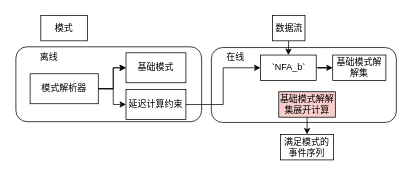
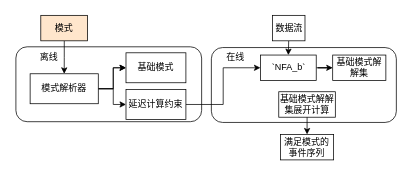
  <mxCell id="0" />
  <mxCell id="1" parent="0" />
  <mxCell id="2" value="" style="rounded=1;whiteSpace=wrap;html=1;fillColor=none;" parent="1" vertex="1"><mxGeometry x="281" y="63" width="247" height="100" as="geometry" /></mxCell>
  <mxCell id="3" value="" style="rounded=1;whiteSpace=wrap;html=1;fillColor=none;" parent="1" vertex="1"><mxGeometry x="20" y="62" width="248" height="100" as="geometry" /></mxCell>
- <mxCell id="5" value="模式" style="rounded=0;whiteSpace=wrap;html=1;" parent="1" vertex="1"><mxGeometry x="53.25" y="20" width="62.5" height="34" as="geometry" /></mxCell>
+ <mxCell id="4" value="" style="edgeStyle=orthogonalEdgeStyle;rounded=0;orthogonalLoop=1;jettySize=auto;html=1;" parent="1" source="5" target="9" edge="1"><mxGeometry relative="1" as="geometry" /></mxCell>
+ <mxCell id="5" value="模式" style="rounded=0;whiteSpace=wrap;html=1;fillColor=#ffe6cc;" parent="1" vertex="1"><mxGeometry x="53.25" y="20" width="62.5" height="34" as="geometry" /></mxCell>
  <mxCell id="6" value="" style="edgeStyle=orthogonalEdgeStyle;rounded=0;orthogonalLoop=1;jettySize=auto;html=1;" parent="1" source="9" target="11" edge="1"><mxGeometry relative="1" as="geometry" /></mxCell>
  <mxCell id="7" value="" style="edgeStyle=orthogonalEdgeStyle;rounded=0;orthogonalLoop=1;jettySize=auto;html=1;" parent="1" source="9" target="11" edge="1"><mxGeometry relative="1" as="geometry" /></mxCell>
  <mxCell id="8" style="edgeStyle=orthogonalEdgeStyle;rounded=0;orthogonalLoop=1;jettySize=auto;html=1;entryX=0;entryY=0.5;entryDx=0;entryDy=0;" parent="1" source="9" target="13" edge="1"><mxGeometry relative="1" as="geometry" /></mxCell>
  <mxCell id="9" value="模式解析器" style="rounded=0;whiteSpace=wrap;html=1;" parent="1" vertex="1"><mxGeometry y="98" width="91" height="40" as="geometry" x="39" /></mxCell>
  <mxCell id="10" value="离线" style="text;html=1;align=center;verticalAlign=middle;resizable=0;points=[];autosize=1;strokeColor=none;fillColor=none;" parent="1" vertex="1"><mxGeometry x="43" y="63" width="42" height="26" as="geometry" /></mxCell>
  <mxCell id="11" value="基础模式" style="rounded=0;whiteSpace=wrap;html=1;" parent="1" vertex="1"><mxGeometry x="167" y="70" width="80" height="40" as="geometry" /></mxCell>
  <mxCell id="12" style="edgeStyle=orthogonalEdgeStyle;rounded=0;orthogonalLoop=1;jettySize=auto;html=1;exitX=1;exitY=0.5;exitDx=0;exitDy=0;entryX=0;entryY=0.5;entryDx=0;entryDy=0;" parent="1" source="13" target="18" edge="1"><mxGeometry relative="1" as="geometry" /></mxCell>
  <mxCell id="13" value="延迟计算约束" style="rounded=0;whiteSpace=wrap;html=1;" parent="1" vertex="1"><mxGeometry x="167" y="119" width="80" height="40" as="geometry" /></mxCell>
  <mxCell id="14" style="edgeStyle=orthogonalEdgeStyle;rounded=0;orthogonalLoop=1;jettySize=auto;html=1;exitX=0.5;exitY=1;exitDx=0;exitDy=0;entryX=0.5;entryY=0;entryDx=0;entryDy=0;" parent="1" source="15" target="18" edge="1"><mxGeometry relative="1" as="geometry" /></mxCell>
  <mxCell id="15" value="数据流" style="rounded=0;whiteSpace=wrap;html=1;" parent="1" vertex="1"><mxGeometry x="362.5" y="20" width="43.5" height="34" as="geometry" /></mxCell>
  <mxCell id="16" value="在线" style="text;html=1;align=center;verticalAlign=middle;resizable=0;points=[];autosize=1;strokeColor=none;fillColor=none;" parent="1" vertex="1"><mxGeometry x="292" y="63" width="42" height="26" as="geometry" /></mxCell>
  <mxCell id="17" value="" style="edgeStyle=orthogonalEdgeStyle;rounded=0;orthogonalLoop=1;jettySize=auto;html=1;exitX=1;exitY=0.5;exitDx=0;exitDy=0;" parent="1" source="18" target="19" edge="1"><mxGeometry relative="1" as="geometry"><mxPoint x="120" y="251" as="sourcePoint" /><mxPoint x="151" y="251" as="targetPoint" /></mxGeometry></mxCell>
  <mxCell id="18" value="`NFA_b`" style="rounded=0;whiteSpace=wrap;html=1;" parent="1" vertex="1"><mxGeometry x="346.5" y="73" width="74.5" height="34" as="geometry" /></mxCell>
  <mxCell id="19" value="基础模式解解集" style="rounded=0;whiteSpace=wrap;html=1;" parent="1" vertex="1"><mxGeometry x="443" y="73" width="71" height="34" as="geometry" /></mxCell>
- <mxCell id="20" value="基础模式解解集展开计算" style="rounded=0;whiteSpace=wrap;html=1;fillColor=#f8cecc;" parent="1" vertex="1"><mxGeometry x="371" y="122" width="75.5" height="34" as="geometry" /></mxCell>
+ <mxCell id="20" value="基础模式解解集展开计算" style="rounded=0;whiteSpace=wrap;html=1;" parent="1" vertex="1"><mxGeometry x="371" y="122" width="75.5" height="34" as="geometry" /></mxCell>
  <mxCell id="21" value="满足模式的事件序列" style="rounded=0;whiteSpace=wrap;html=1;" parent="1" vertex="1"><mxGeometry x="373.25" y="179" width="71" height="34" as="geometry" /></mxCell>
  <mxCell id="22" style="edgeStyle=orthogonalEdgeStyle;rounded=0;orthogonalLoop=1;jettySize=auto;html=1;" parent="1" source="20" target="21" edge="1"><mxGeometry relative="1" as="geometry" /></mxCell>
